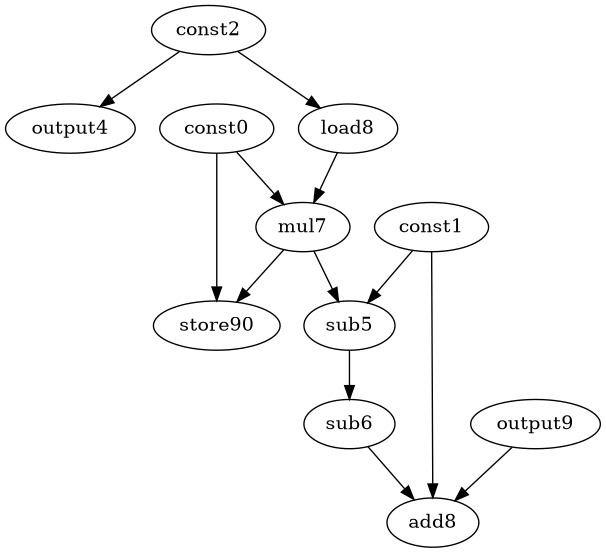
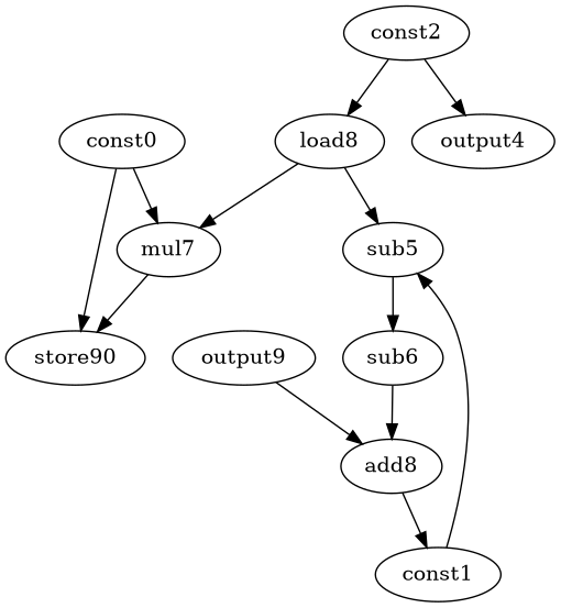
  digraph {
    node [opcode=const]
    edge [operand=0]
    mul7 [opcode=mul]
    const0
    n3 [label=store90 opcode=store]
    sub5 [opcode=sub]
    const1
    add8 [opcode=add]
    sub6 [opcode=sub]
    n8 [label=load8 opcode=load]
    const2
    output4 [opcode=output]
    output9 [opcode=output]
    mul7 -> n3 [operand=1]
    const0 -> mul7
    const0 -> n3
    sub5 -> sub6 [operand=1]
    const1 -> sub5
-   const1 -> add8
+   add8 -> const1
    sub6 -> add8 [operand=1]
    n8 -> mul7 [operand=1]
-   mul7 -> sub5 [operand=1]
+   n8 -> sub5 [operand=1]
    const2 -> n8
    const2 -> output4
    output9 -> add8
  }
